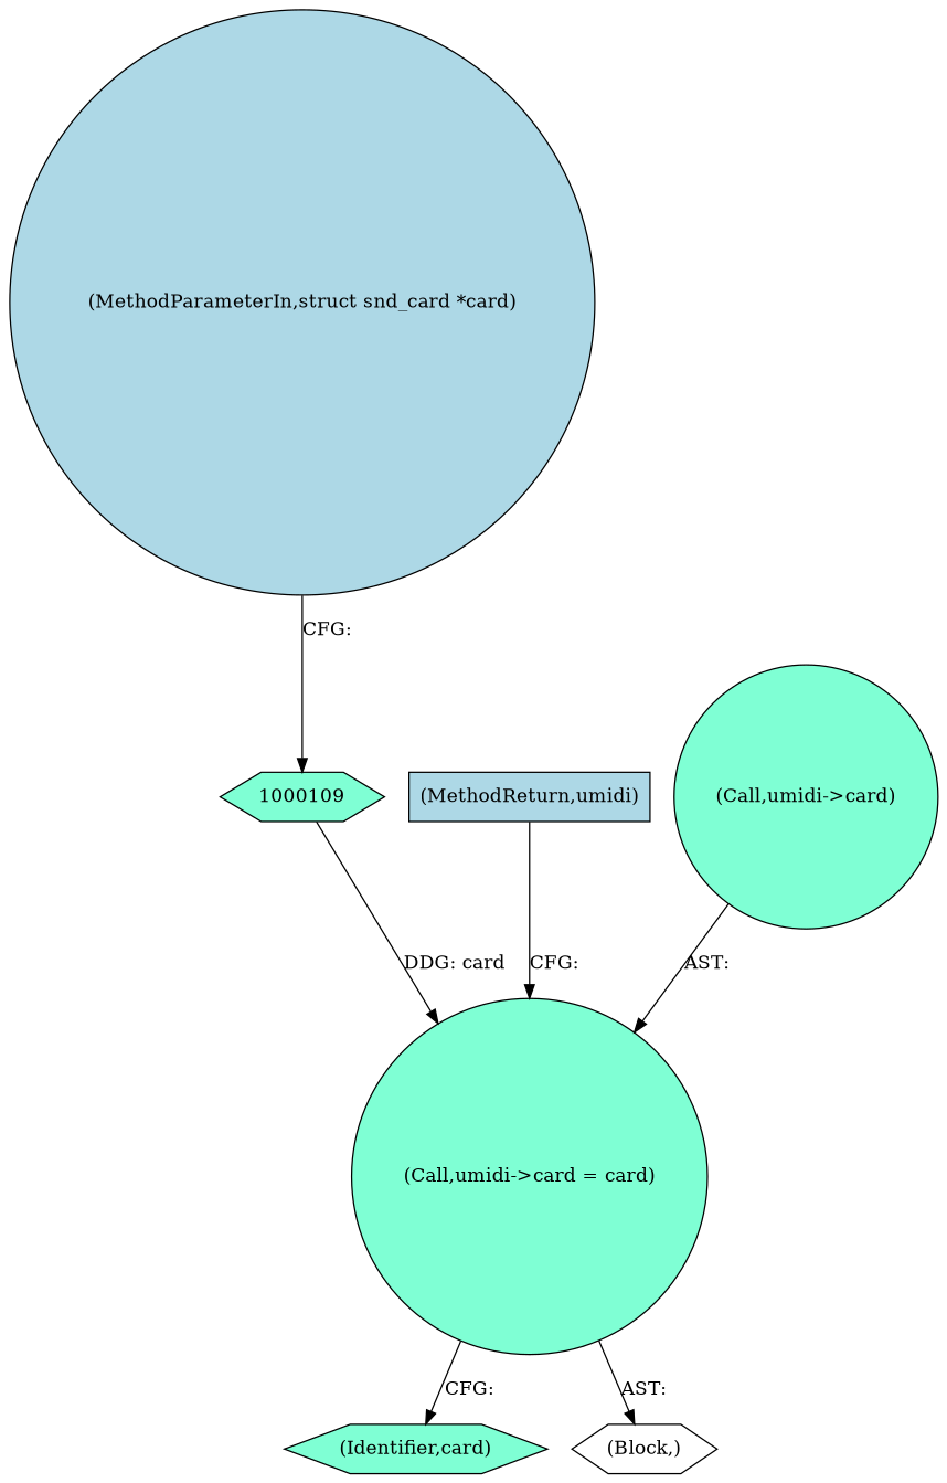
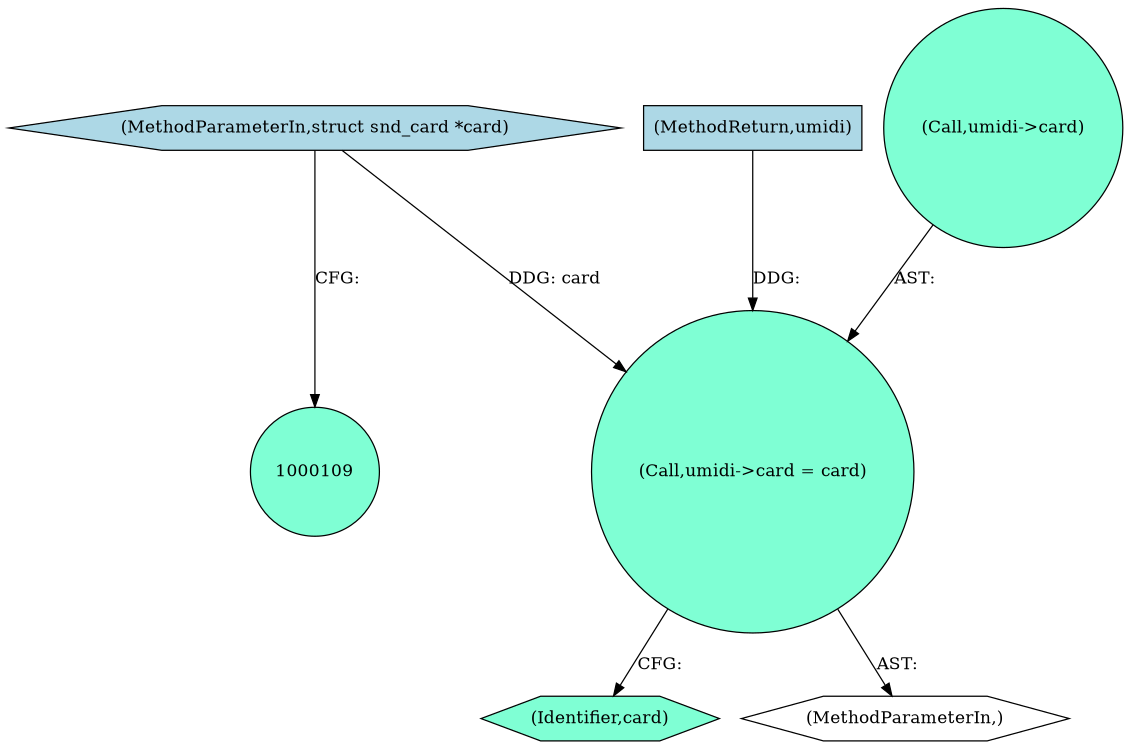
  digraph {
    node [fillcolor=aquamarine shape=circle style=filled]
    n1 [label="(Call,umidi->card = card)"]
    n2 [label="(Identifier,card)" shape=hexagon]
-   n3 [fillcolor=white label="(Block,)" shape=hexagon]
-   n4 [fillcolor=lightblue label="(MethodParameterIn,struct snd_card *card)"]
-   1000109 [shape=hexagon]
+   n3 [fillcolor=white label="(MethodParameterIn,)" shape=hexagon]
+   n4 [fillcolor=lightblue label="(MethodParameterIn,struct snd_card *card)" shape=hexagon]
+   1000109
    n6 [fillcolor=lightblue label="(MethodReturn,umidi)" shape=box]
    n7 [label="(Call,umidi->card)"]
    n1 -> n2 [label="CFG: "]
    n1 -> n3 [label="AST: "]
-   1000109 -> n1 [label="DDG: card"]
+   n4 -> n1 [label="DDG: card"]
    n4 -> 1000109 [label="CFG: "]
-   n6 -> n1 [label="CFG: "]
+   n6 -> n1 [label="DDG: "]
    n7 -> n1 [label="AST: "]
  }
